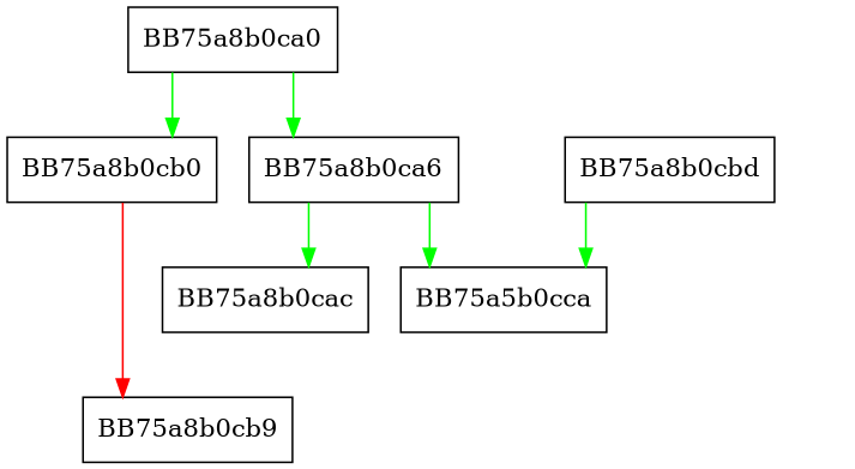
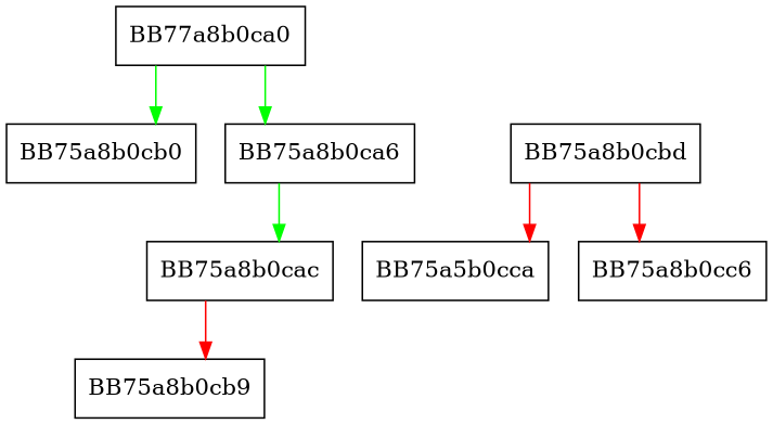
  digraph {
    splines=ortho
    node [shape=box]
    edge [color=green]
-   BB75a8b0ca0
+   BB75a8b0ca0 [label=BB77a8b0ca0]
    BB75a8b0cb0
    BB75a8b0ca6
    BB75a8b0cb9
    n5 [label=BB75a5b0cca]
    BB75a8b0cac
    BB75a8b0cbd
+   BB75a8b0cc6
    BB75a8b0ca0 -> BB75a8b0cb0
    BB75a8b0ca0 -> BB75a8b0ca6
-   BB75a8b0cb0 -> BB75a8b0cb9 [color=red]
-   BB75a8b0ca6 -> n5
+   BB75a8b0cac -> BB75a8b0cb9 [color=red]
    BB75a8b0ca6 -> BB75a8b0cac
-   BB75a8b0cbd -> n5
+   BB75a8b0cbd -> n5 [color=red]
+   BB75a8b0cbd -> BB75a8b0cc6 [color=red]
  }
